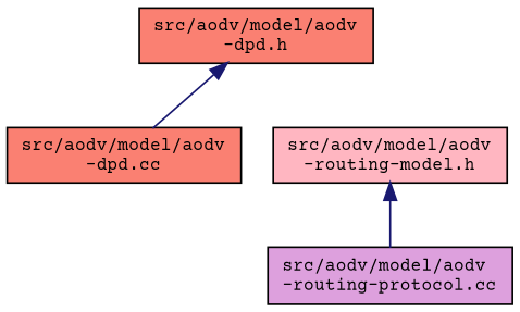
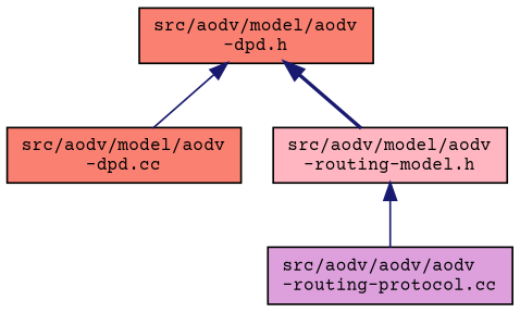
  digraph {
    fontname="Courier Prime"
    node [color=black fillcolor=salmon fontname="Courier Prime" fontsize=10 shape=record style=filled]
    edge [color=midnightblue dir=back fontname="Courier Prime" fontsize=10 labelfontname=Helvetica labelfontsize=10 style=solid]
    n1 [fontcolor=black height=0.2 label="src/aodv/model/aodv\l-dpd.h" width=0.4]
    n2 [height=0.2 label="src/aodv/model/aodv\l-dpd.cc" width=0.4]
    n3 [fillcolor=lightpink height=0.2 label="src/aodv/model/aodv\l-routing-model.h" width=0.4]
-   n4 [fillcolor=plum height=0.2 label="src/aodv/model/aodv\l-routing-protocol.cc" width=0.4]
+   n4 [fillcolor=plum height=0.2 label="src/aodv/aodv/aodv\l-routing-protocol.cc" width=0.4]
    n1 -> n2
+   n1 -> n3 [style=bold]
    n3 -> n4
  }
